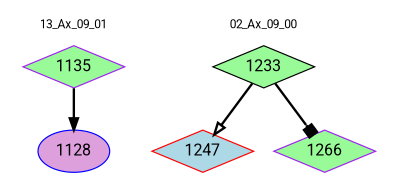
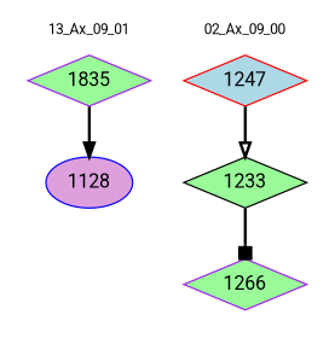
  digraph {
    fontname=Roboto
    node [color=purple fillcolor=palegreen fontname=Roboto shape=diamond style=filled]
    edge [color=black fontname=Roboto style=bold]
-   n1 [label=1135]
+   n1 [label=1835]
    n2 [color=blue fillcolor=plum label=1128 shape=ellipse]
    n3 [color=red fillcolor=lightblue label=1247]
    n4 [color=black label=1233]
    n5 [label=1266]
    subgraph cluster_1 {
      color=white
      fontsize=10
      label="13_Ax_09_01"
      n1
      n2
    }
    subgraph cluster_2 {
      color=white
      fontsize=10
      label="02_Ax_09_00"
      n3
      n4
      n5
    }
    n1 -> n2 [arrowhead=normal]
-   n4 -> n3 [arrowhead=onormal]
+   n3 -> n4 [arrowhead=onormal]
    n4 -> n5 [arrowhead=box]
  }
